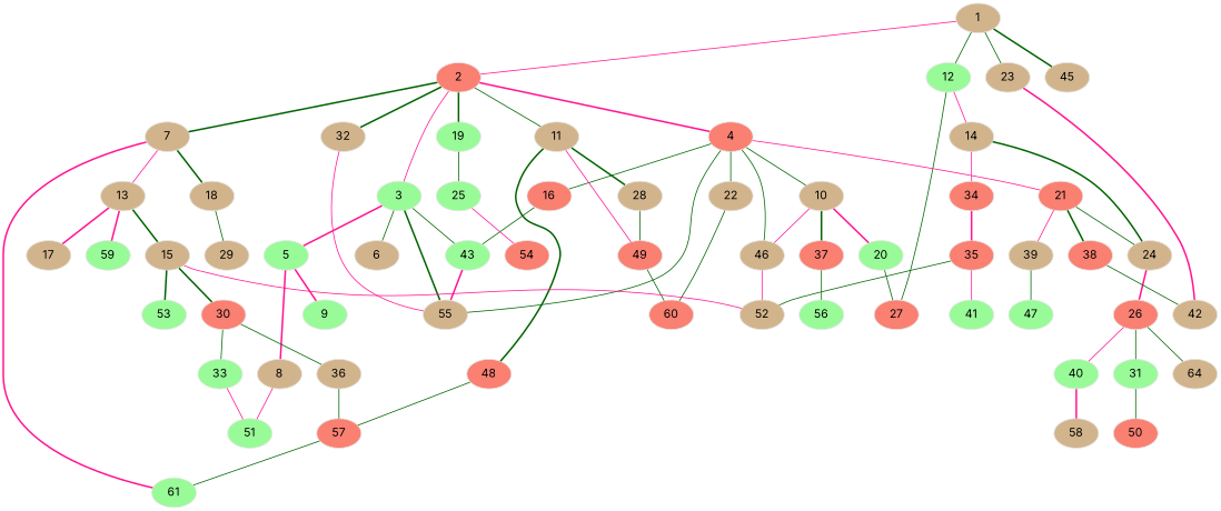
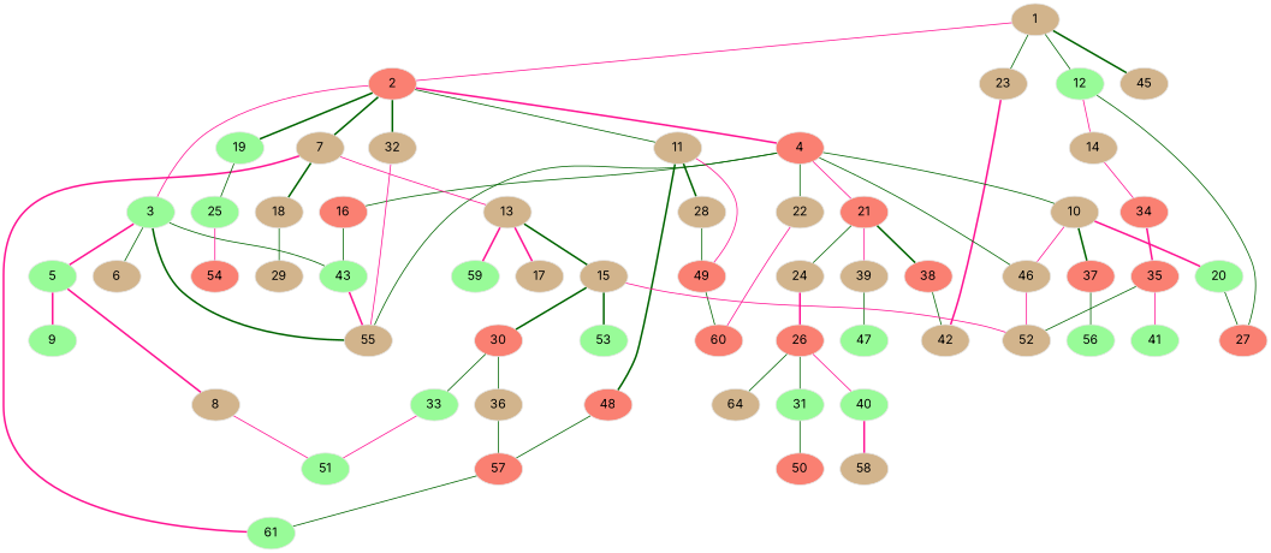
  graph {
    fontname=Inter
    node [color=gray90 fillcolor=tan fontname=Inter style=filled]
    edge [color=darkgreen fontname=Inter style=solid]
    2 [fillcolor=salmon]
    1
    12 [fillcolor=palegreen]
    23
    45
    3 [fillcolor=palegreen]
    4 [fillcolor=salmon]
    7
    11
    19 [fillcolor=palegreen]
    32
    14
    27 [fillcolor=salmon]
    42
    5 [fillcolor=palegreen]
    6
    43 [fillcolor=palegreen]
    55
    10
    16 [fillcolor=salmon]
    21 [fillcolor=salmon]
    22
    46
    13
    18
    61 [fillcolor=palegreen]
    28
    48 [fillcolor=salmon]
    49 [fillcolor=salmon]
    25 [fillcolor=palegreen]
    8
    9 [fillcolor=palegreen]
    20 [fillcolor=palegreen]
    37 [fillcolor=salmon]
    24
    39
    38 [fillcolor=salmon]
    60 [fillcolor=salmon]
    52
    51 [fillcolor=palegreen]
    15
    17
    59 [fillcolor=palegreen]
    29
    56 [fillcolor=palegreen]
    57 [fillcolor=salmon]
    34 [fillcolor=salmon]
    30 [fillcolor=salmon]
    53 [fillcolor=palegreen]
    26 [fillcolor=salmon]
    35 [fillcolor=salmon]
    33 [fillcolor=palegreen]
    36
    47 [fillcolor=palegreen]
    54 [fillcolor=salmon]
    31 [fillcolor=palegreen]
    40 [fillcolor=palegreen]
    n58 [label=64]
    50 [fillcolor=salmon]
    58
    41 [fillcolor=palegreen]
    2 -- 3 [color=deeppink]
    2 -- 4 [color=deeppink style=bold]
    2 -- 7 [style=bold]
    2 -- 11
    2 -- 19 [style=bold]
    2 -- 32 [style=bold]
    1 -- 2 [color=deeppink]
    1 -- 12
    1 -- 23
    1 -- 45 [style=bold]
    12 -- 14 [color=deeppink]
    12 -- 27
    23 -- 42 [color=deeppink style=bold]
    3 -- 5 [color=deeppink style=bold]
    3 -- 6
    3 -- 43
    3 -- 55 [style=bold]
    4 -- 55
    4 -- 10
    4 -- 16
    4 -- 21 [color=deeppink]
    4 -- 22
    4 -- 46
    7 -- 13 [color=deeppink]
    7 -- 18 [style=bold]
    7 -- 61 [color=deeppink style=bold]
    11 -- 28 [style=bold]
    11 -- 48 [style=bold]
    11 -- 49 [color=deeppink]
    19 -- 25
    32 -- 55 [color=deeppink]
-   14 -- 24 [style=bold]
    14 -- 34 [color=deeppink]
    5 -- 8 [color=deeppink style=bold]
    5 -- 9 [color=deeppink style=bold]
    43 -- 55 [color=deeppink style=bold]
    10 -- 46 [color=deeppink]
    10 -- 20 [color=deeppink style=bold]
    10 -- 37 [style=bold]
    16 -- 43
    21 -- 24
    21 -- 39 [color=deeppink]
    21 -- 38 [style=bold]
-   22 -- 60
+   22 -- 60 [color=deeppink]
    46 -- 52 [color=deeppink]
    13 -- 15 [style=bold]
    13 -- 17 [color=deeppink style=bold]
    13 -- 59 [color=deeppink style=bold]
    18 -- 29
    28 -- 49
    48 -- 57
    49 -- 60
    25 -- 54 [color=deeppink]
    8 -- 51 [color=deeppink]
    20 -- 27
    37 -- 56
    24 -- 26 [color=deeppink style=bold]
    39 -- 47
    38 -- 42
    15 -- 52 [color=deeppink]
    15 -- 30 [style=bold]
    15 -- 53 [style=bold]
    57 -- 61
    34 -- 35 [color=deeppink style=bold]
    30 -- 33
    30 -- 36
    26 -- 31
    26 -- 40 [color=deeppink]
    26 -- n58
    35 -- 52
    35 -- 41 [color=deeppink]
    33 -- 51 [color=deeppink]
    36 -- 57
    31 -- 50
    40 -- 58 [color=deeppink style=bold]
  }
